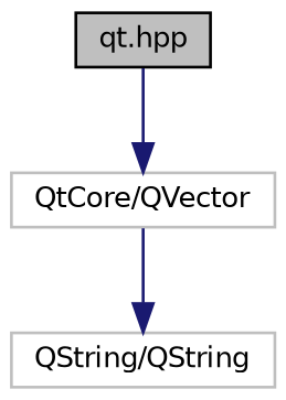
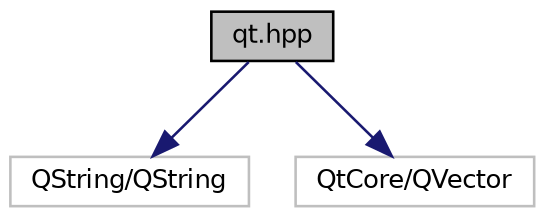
  digraph {
    node [color=grey75 fillcolor=white fontname=Helvetica fontsize=10 shape=record style=filled]
    edge [color=midnightblue fontname=Helvetica fontsize=10 labelfontname=Helvetica labelfontsize=10 style=solid]
    n1 [color=black fillcolor=grey75 fontcolor=black height=0.2 label="qt.hpp" width=0.4]
    n2 [height=0.2 label="QString/QString" width=0.4]
    n3 [height=0.2 label="QtCore/QVector" width=0.4]
-   n3 -> n2
+   n1 -> n2
    n1 -> n3
  }
